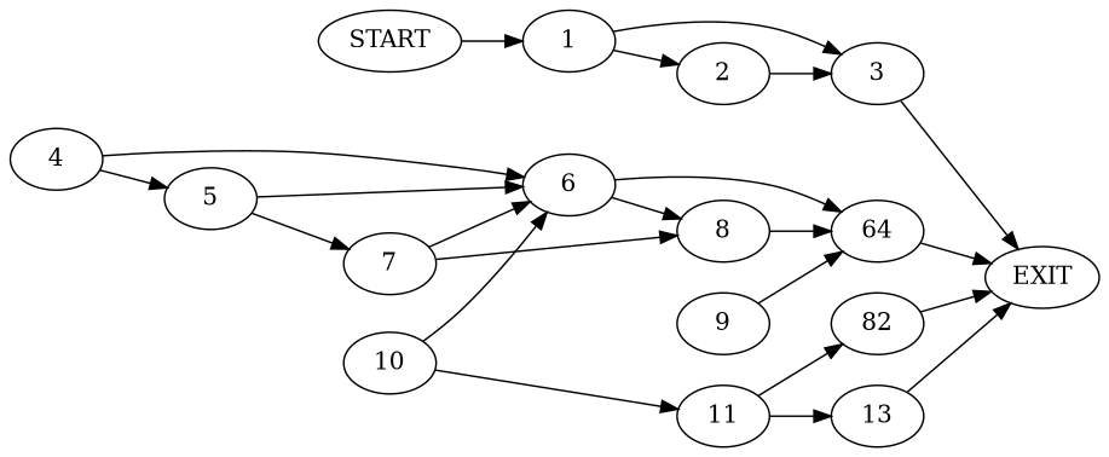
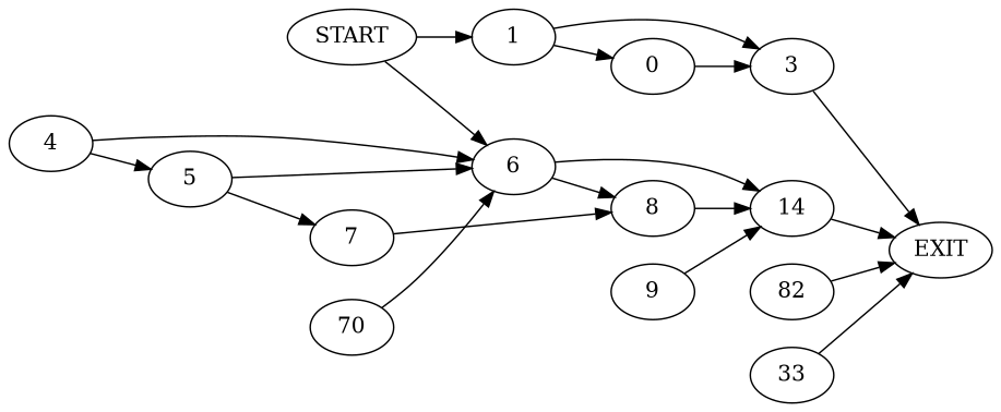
  digraph {
    rankdir=LR
    n1 [label=START]
    1
-   2
+   2 [label=0]
    3
    n5 [label=EXIT]
    4
    5
    6
    7
    8
-   14 [label=64]
+   14
    9
-   10
-   11
+   10 [label=70]
    n15 [label=82]
-   13
+   13 [label=33]
    n1 -> 1
    1 -> 2
    1 -> 3
    2 -> 3
    3 -> n5
    4 -> 5
    4 -> 6
    5 -> 6
    5 -> 7
    6 -> 8
    6 -> 14
-   7 -> 6
+   n1 -> 6
    7 -> 8
    8 -> 14
    14 -> n5
    9 -> 14
    10 -> 6
-   10 -> 11
-   11 -> n15
-   11 -> 13
    n15 -> n5
    13 -> n5
  }
